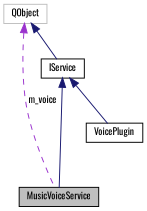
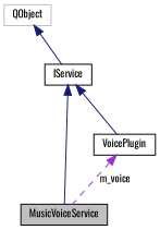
  digraph {
    fontname=Oswald
    node [color=black fillcolor=white fontname=Oswald fontsize=10 shape=record style=filled]
    edge [color=midnightblue dir=back fontname=Oswald fontsize=10 labelfontname=Helvetica labelfontsize=10 style=solid]
    n1 [fillcolor=grey75 fontcolor=black height=0.2 label=MusicVoiceService width=0.4]
    n2 [height=0.2 label=IService width=0.4]
    n3 [height=0.2 label=VoicePlugin width=0.4]
    n4 [color=grey75 height=0.2 label=QObject width=0.4]
    n2 -> n1
    n2 -> n3
-   n4 -> n1 [color=darkorchid3 label=" m_voice" style=dashed]
+   n3 -> n1 [color=darkorchid3 label=" m_voice" style=dashed]
    n4 -> n2
  }
